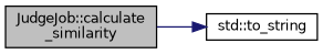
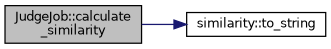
  digraph {
    rankdir=LR
    fontname="DejaVu Sans"
    node [color=black fontname="DejaVu Sans" fontsize=10 shape=record style=filled]
    n1 [fillcolor=grey75 fontcolor=black height=0.2 label="JudgeJob::calculate\l_similarity" width=0.4]
-   n2 [fillcolor=white height=0.2 label="std::to_string" width=0.4]
+   n2 [fillcolor=white height=0.2 label="similarity::to_string" width=0.4]
    n1 -> n2 [color=midnightblue fontname="DejaVu Sans" fontsize=10 labelfontname=Helvetica labelfontsize=10 style=solid]
  }
